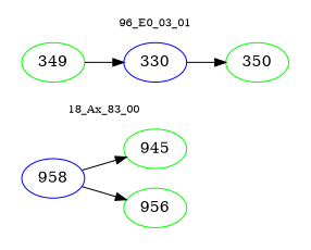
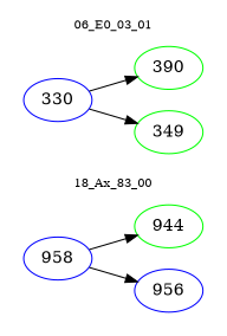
  digraph {
    rankdir=LR
    node [color=green]
    edge [color=black]
    n1 [color=blue label=958]
-   n2 [label=956]
-   n3 [label=945]
+   n2 [color=blue label=956]
+   n3 [label=944]
    n4 [color=blue label=330]
    n5 [label=349]
-   n6 [label=350]
+   n6 [label=390]
    subgraph cluster_1 {
      color=white
      fontsize=10
      label="18_Ax_83_00"
      n1
      n2
      n3
    }
    subgraph cluster_2 {
      color=white
      fontsize=10
-     label="96_E0_03_01"
+     label="06_E0_03_01"
      n4
      n5
      n6
    }
    n1 -> n2
    n1 -> n3
-   n5 -> n4
+   n4 -> n5
    n4 -> n6
  }
